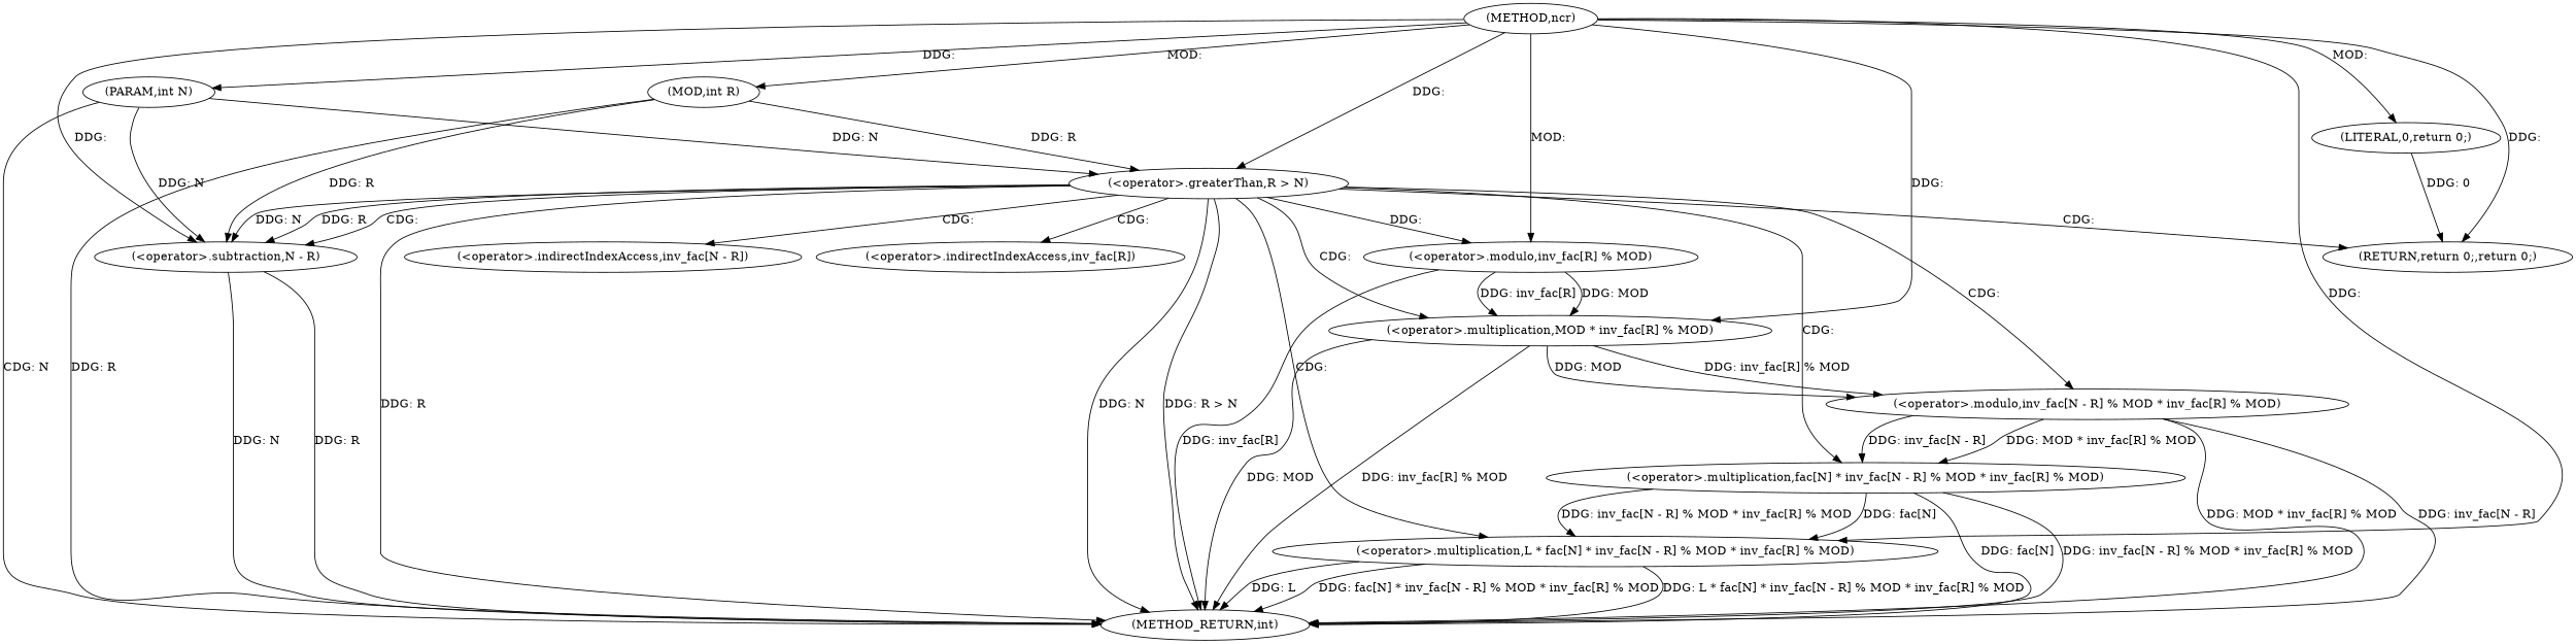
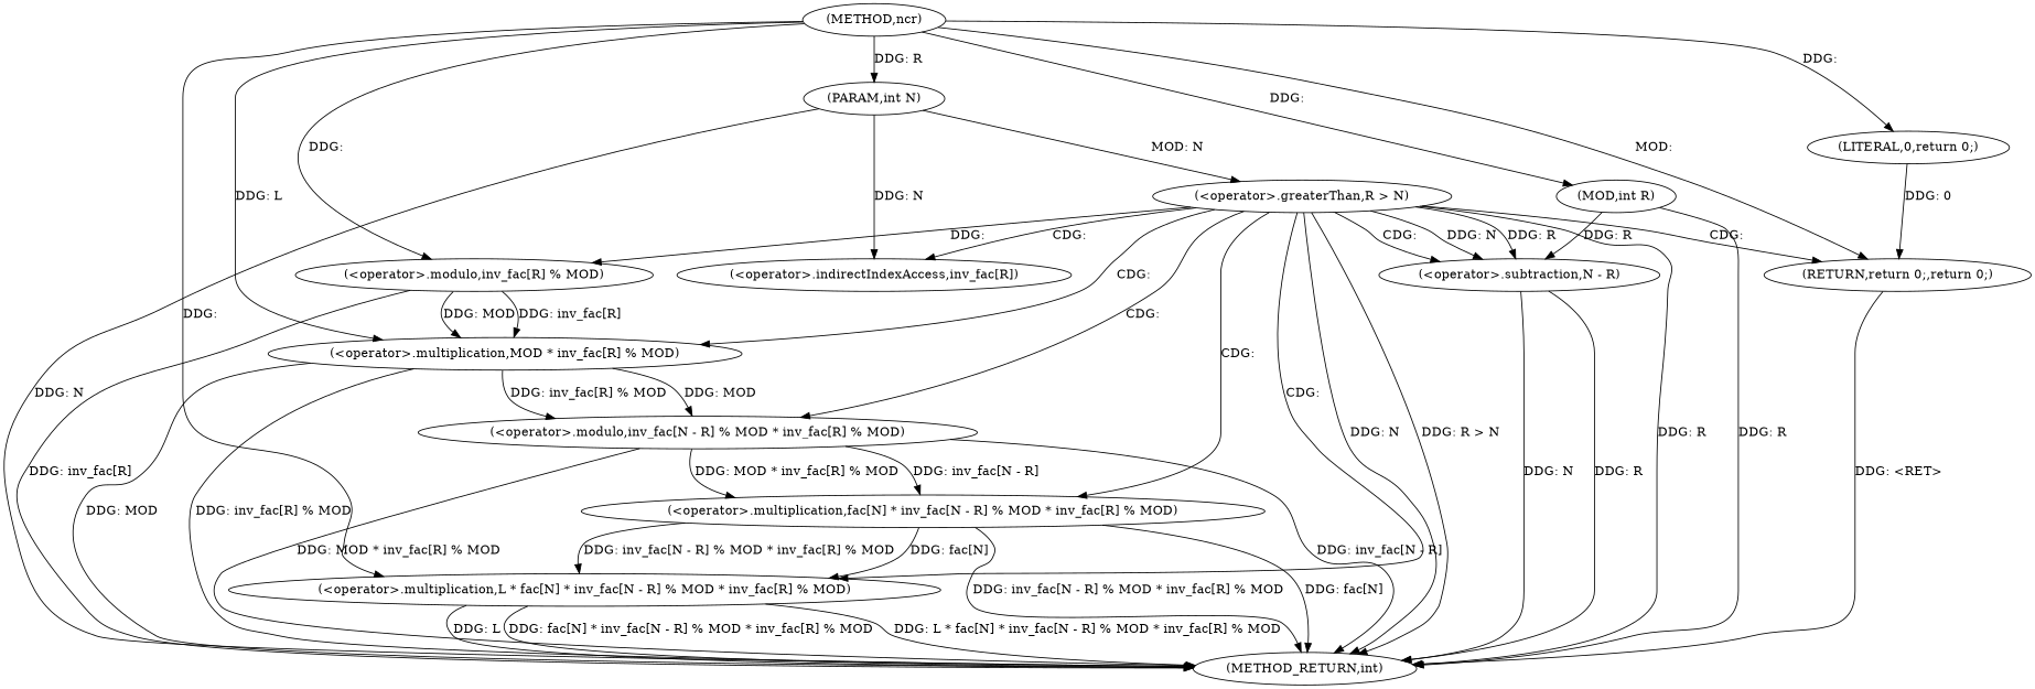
  digraph {
    n1 [label="(METHOD,ncr)"]
    n2 [label="(PARAM,int N)"]
    n3 [label="(MOD,int R)"]
    n4 [label="(<operator>.multiplication,L * fac[N] * inv_fac[N - R] % MOD * inv_fac[R] % MOD)"]
    n5 [label="(<operator>.greaterThan,R > N)"]
    n6 [label="(RETURN,return 0;,return 0;)"]
    n7 [label="(LITERAL,0,return 0;)"]
    n8 [label="(<operator>.multiplication,MOD * inv_fac[R] % MOD)"]
    n9 [label="(<operator>.subtraction,N - R)"]
    n10 [label="(<operator>.modulo,inv_fac[R] % MOD)"]
    n11 [label="(METHOD_RETURN,int)"]
    n12 [label="(<operator>.multiplication,fac[N] * inv_fac[N - R] % MOD * inv_fac[R] % MOD)"]
    n13 [label="(<operator>.modulo,inv_fac[N - R] % MOD * inv_fac[R] % MOD)"]
-   n14 [label="(<operator>.indirectIndexAccess,inv_fac[N - R])"]
    n15 [label="(<operator>.indirectIndexAccess,inv_fac[R])"]
-   n1 -> n2 [label="DDG: "]
-   n1 -> n3 [label="MOD: "]
+   n1 -> n2 [label="DDG: R"]
+   n1 -> n3 [label="DDG: "]
    n1 -> n4 [label="DDG: "]
-   n1 -> n5 [label="DDG: "]
-   n1 -> n6 [label="DDG: "]
-   n1 -> n7 [label="MOD: "]
-   n1 -> n8 [label="DDG: "]
-   n1 -> n9 [label="DDG: "]
-   n1 -> n10 [label="MOD: "]
-   n2 -> n5 [label="DDG: N"]
-   n2 -> n9 [label="DDG: N"]
-   n2 -> n11 [label="CDG: N"]
-   n3 -> n5 [label="DDG: R"]
+   n1 -> n6 [label="MOD: "]
+   n1 -> n7 [label="DDG: "]
+   n1 -> n8 [label="DDG: L"]
+   n1 -> n10 [label="DDG: "]
+   n2 -> n5 [label="MOD: N"]
+   n2 -> n15 [label="DDG: N"]
+   n2 -> n11 [label="DDG: N"]
    n3 -> n9 [label="DDG: R"]
    n3 -> n11 [label="DDG: R"]
    n4 -> n11 [label="DDG: fac[N] * inv_fac[N - R] % MOD * inv_fac[R] % MOD"]
    n4 -> n11 [label="DDG: L * fac[N] * inv_fac[N - R] % MOD * inv_fac[R] % MOD"]
    n4 -> n11 [label="DDG: L"]
    n5 -> n4 [label="CDG: "]
    n5 -> n6 [label="CDG: "]
    n5 -> n8 [label="CDG: "]
    n5 -> n9 [label="DDG: N"]
    n5 -> n9 [label="DDG: R"]
    n5 -> n9 [label="CDG: "]
    n5 -> n10 [label="DDG: "]
    n5 -> n11 [label="DDG: R"]
    n5 -> n11 [label="DDG: N"]
    n5 -> n11 [label="DDG: R > N"]
    n5 -> n12 [label="CDG: "]
    n5 -> n13 [label="CDG: "]
-   n5 -> n14 [label="CDG: "]
    n5 -> n15 [label="CDG: "]
+   n6 -> n11 [label="DDG: <RET>"]
    n7 -> n6 [label="DDG: 0"]
    n8 -> n11 [label="DDG: MOD"]
    n8 -> n11 [label="DDG: inv_fac[R] % MOD"]
    n8 -> n13 [label="DDG: MOD"]
    n8 -> n13 [label="DDG: inv_fac[R] % MOD"]
    n9 -> n11 [label="DDG: N"]
    n9 -> n11 [label="DDG: R"]
    n10 -> n8 [label="DDG: MOD"]
    n10 -> n8 [label="DDG: inv_fac[R]"]
    n10 -> n11 [label="DDG: inv_fac[R]"]
    n12 -> n4 [label="DDG: fac[N]"]
    n12 -> n4 [label="DDG: inv_fac[N - R] % MOD * inv_fac[R] % MOD"]
    n12 -> n11 [label="DDG: fac[N]"]
    n12 -> n11 [label="DDG: inv_fac[N - R] % MOD * inv_fac[R] % MOD"]
    n13 -> n11 [label="DDG: inv_fac[N - R]"]
    n13 -> n11 [label="DDG: MOD * inv_fac[R] % MOD"]
    n13 -> n12 [label="DDG: inv_fac[N - R]"]
    n13 -> n12 [label="DDG: MOD * inv_fac[R] % MOD"]
  }
